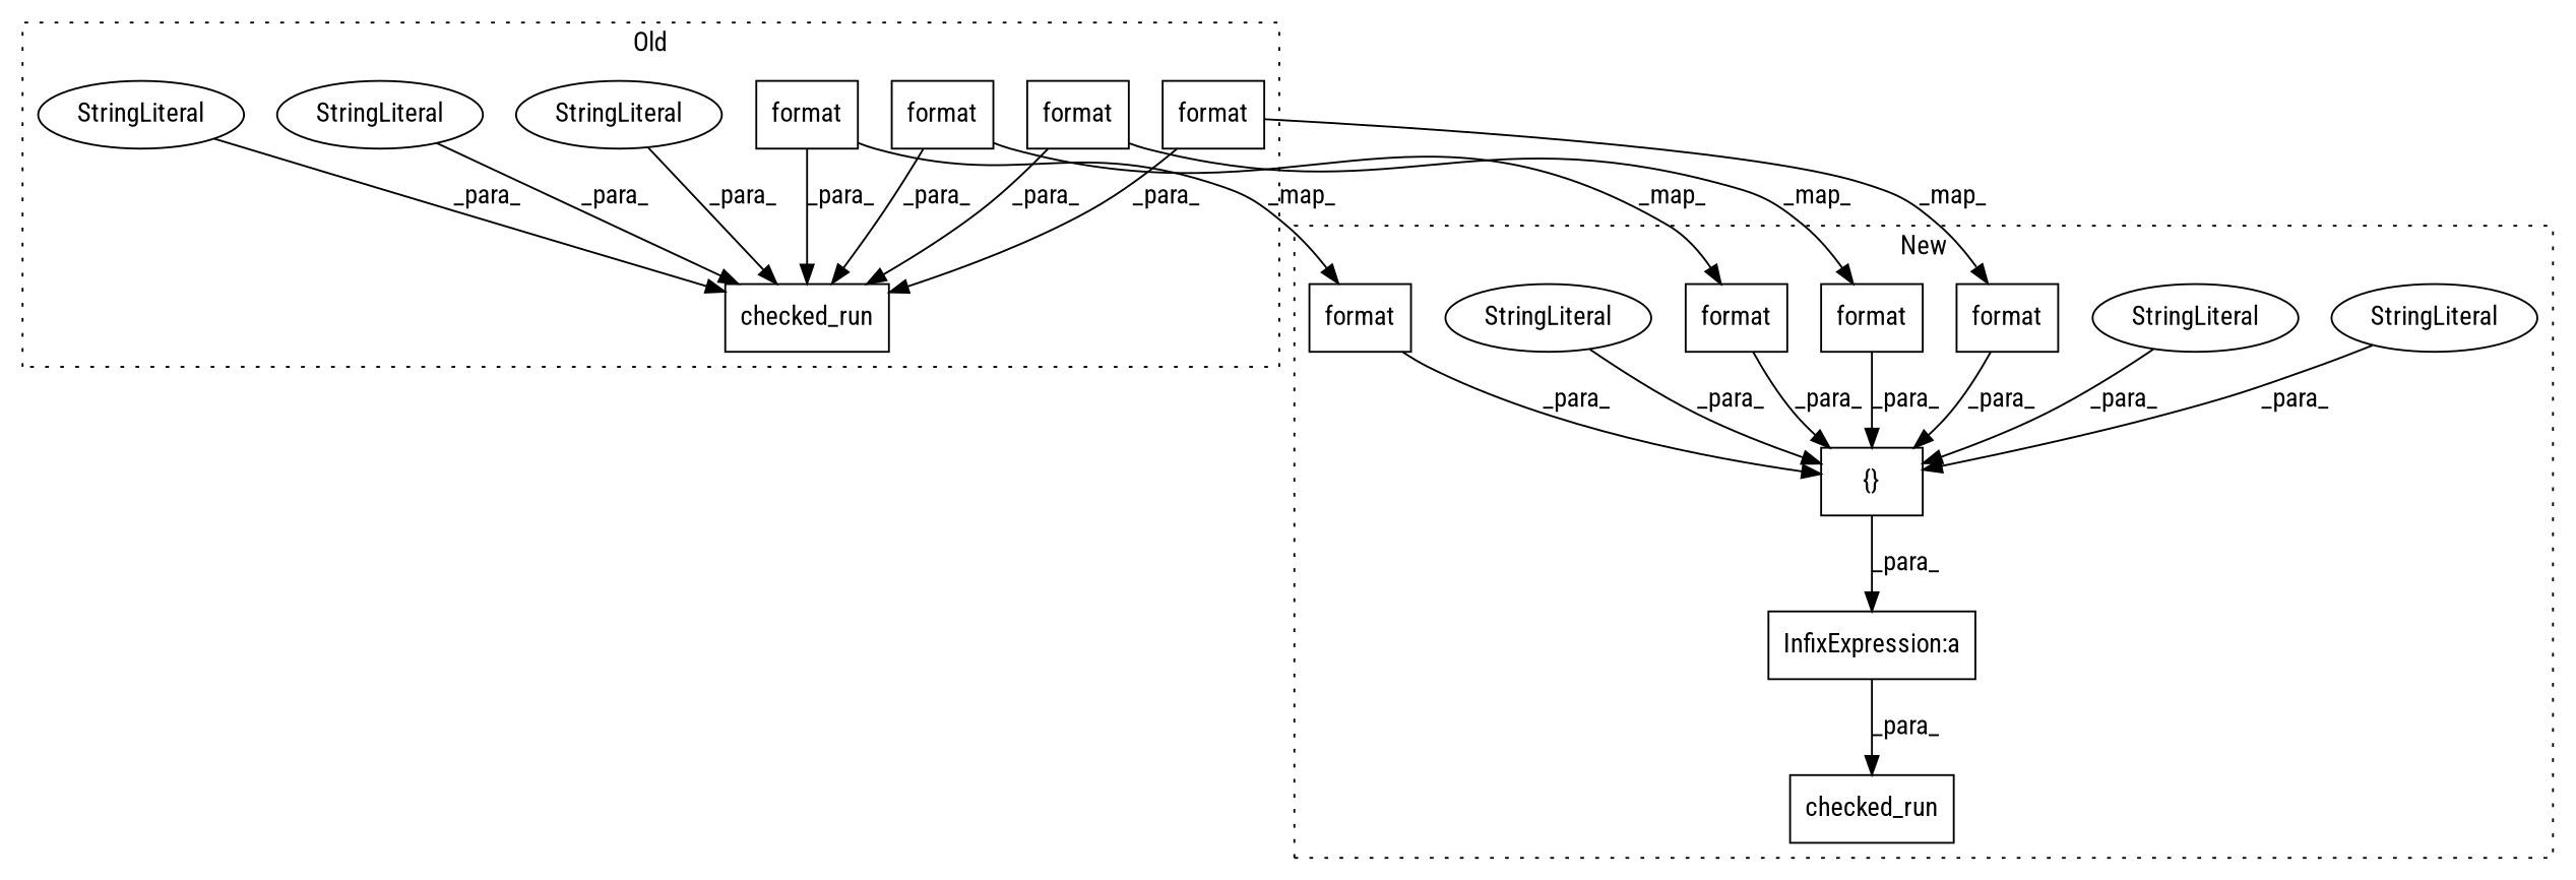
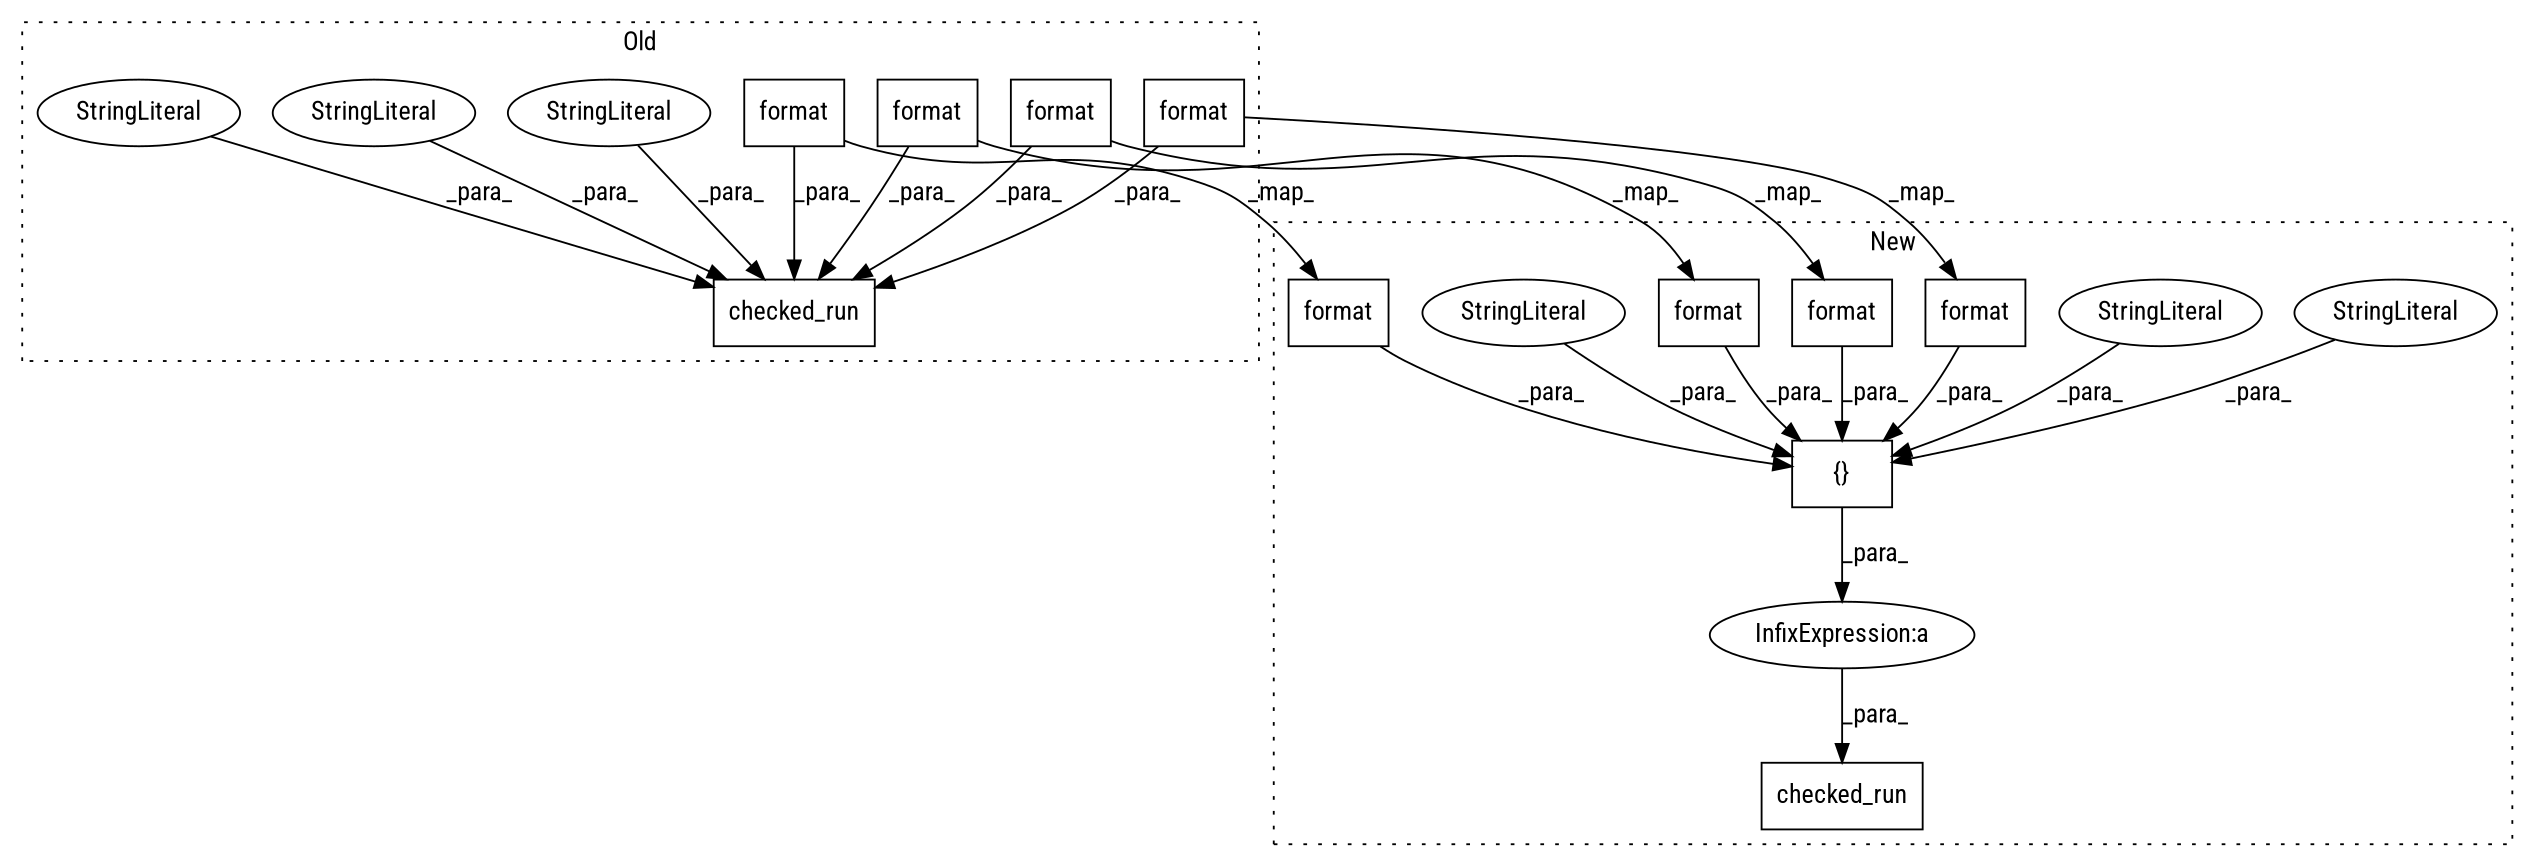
  digraph {
    fontname="Roboto Condensed"
    node [a=32 l="7,1" shape=box fontname="Roboto Condensed"]
    edge [fontname="Roboto Condensed"]
    n1 [l="12,1" label=checked_run s="6162,6504"]
    n2 [a=45 l=15 label=StringLiteral s=6476 shape=ellipse]
    n3 [a=45 l=9 label=StringLiteral s=6174 shape=ellipse]
    n4 [label=format s="6279,6300"]
    n5 [label=format s="6321,6338"]
    n6 [a=45 l=10 label=StringLiteral s=6184 shape=ellipse]
    n7 [label=format s="6211,6261"]
    n8 [label=format s="6413,6434"]
    n9 [a=4 l="1,1" label="{}" s="6202,6520"]
    n10 [a=45 l=15 label=StringLiteral s=6505 shape=ellipse]
    n11 [a=45 l=9 label=StringLiteral s=6203 shape=ellipse]
    n12 [l="12,1" label=checked_run s="6178,6536"]
    n13 [label=format s="6308,6329"]
-   n14 [a=27 l=3 label="InfixExpression:a" s=6521]
+   n14 [a=27 l=3 label="InfixExpression:a" s=6521 shape=ellipse]
    n15 [label=format s="6350,6367"]
    n16 [label=format s="6240,6290"]
    n17 [a=45 l=10 label=StringLiteral s=6213 shape=ellipse]
    n18 [label=format s="6442,6463"]
    subgraph cluster_1 {
      label=Old
      style=dotted
      n1
      n2
      n3
      n4
      n5
      n6
      n7
      n8
    }
    subgraph cluster_2 {
      label=New
      style=dotted
      n9
      n10
      n11
      n12
      n13
      n14
      n15
      n16
      n17
      n18
    }
    n2 -> n1 [label=_para_]
    n3 -> n1 [label=_para_]
    n4 -> n1 [label=_para_]
    n4 -> n13 [label=_map_]
    n5 -> n1 [label=_para_]
    n5 -> n15 [label=_map_]
    n6 -> n1 [label=_para_]
    n7 -> n1 [label=_para_]
    n7 -> n16 [label=_map_]
    n8 -> n1 [label=_para_]
    n8 -> n18 [label=_map_]
    n9 -> n14 [label=_para_]
    n10 -> n9 [label=_para_]
    n11 -> n9 [label=_para_]
    n13 -> n9 [label=_para_]
    n14 -> n12 [label=_para_]
    n15 -> n9 [label=_para_]
    n16 -> n9 [label=_para_]
    n17 -> n9 [label=_para_]
    n18 -> n9 [label=_para_]
  }
